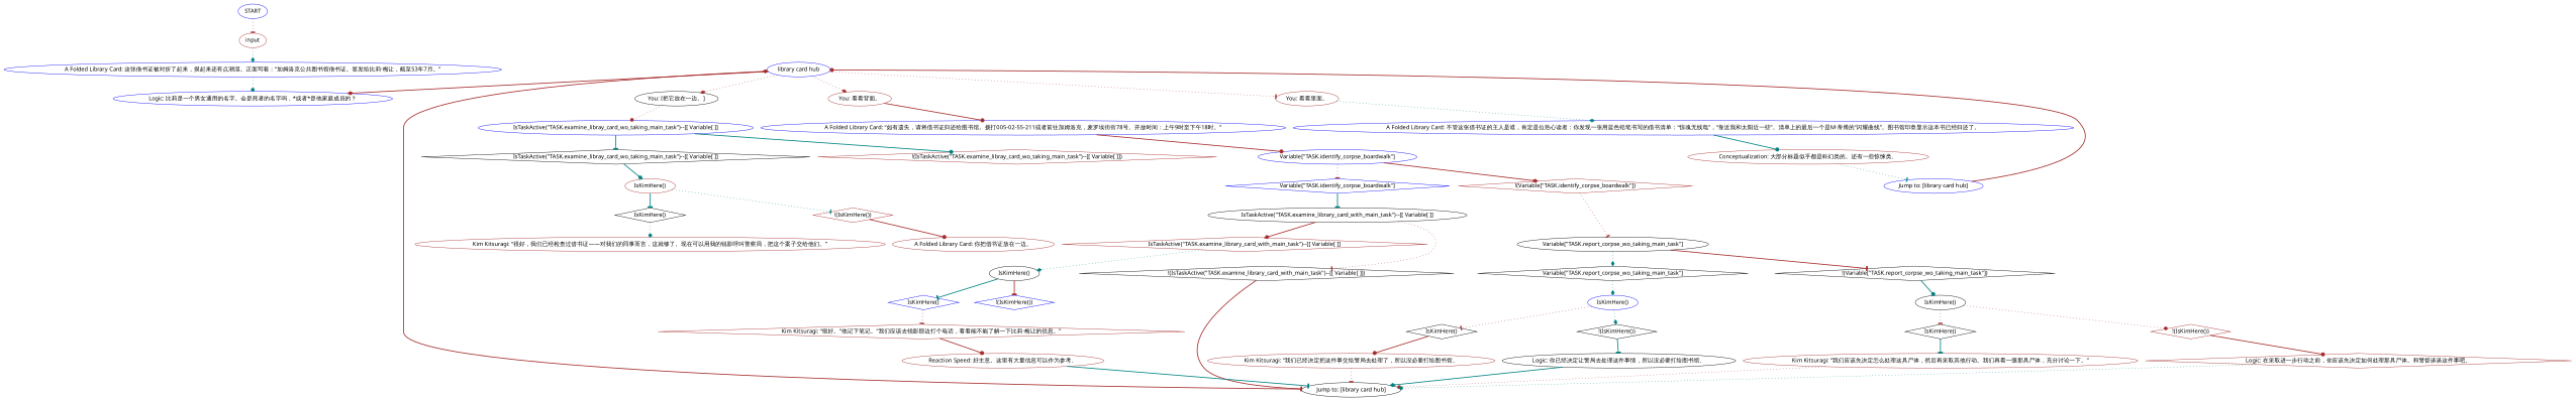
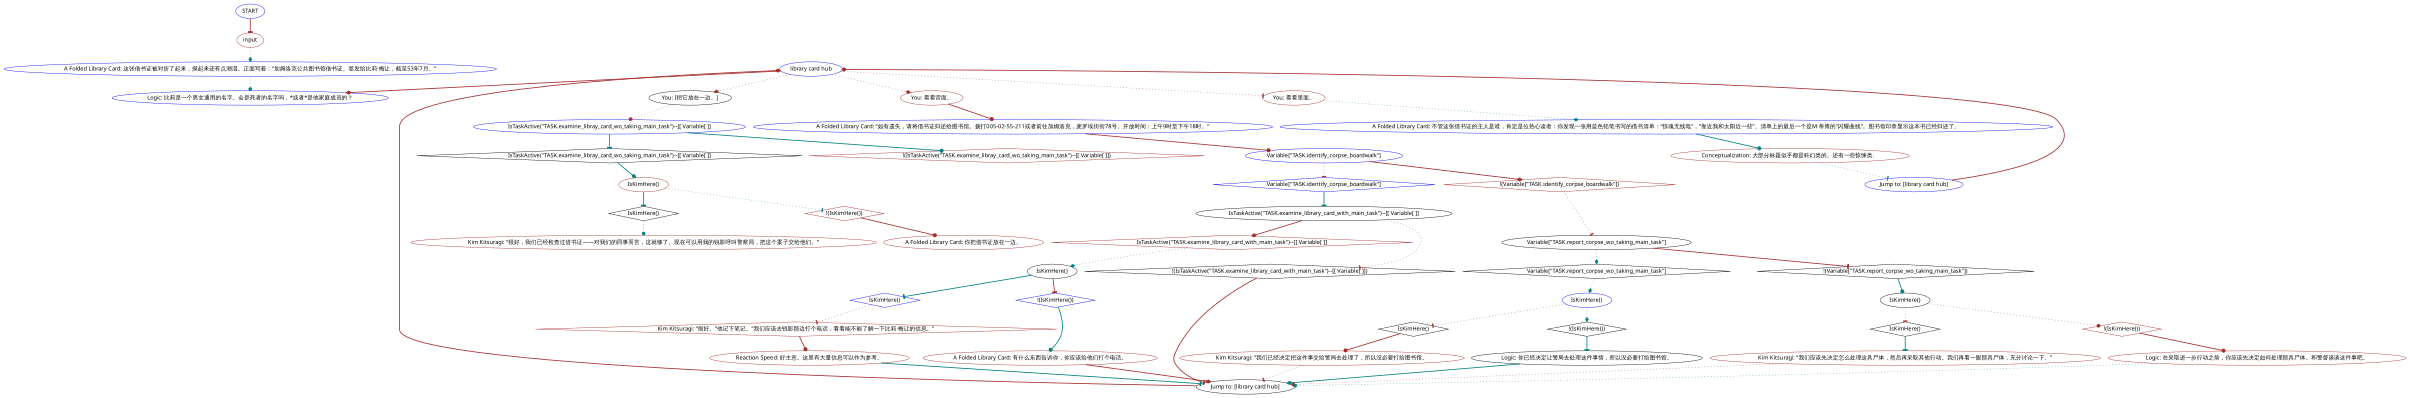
  digraph {
    fontname="Noto Sans"
    node [color=brown fontname="Noto Sans"]
    edge [arrowhead=tee color=brown fontname="Noto Sans" style=bold]
    n1 [color=blue label=START]
    n2 [label=input]
    n3 [color=blue label="A Folded Library Card: 这张借书证被对折了起来，摸起来还有点潮湿。正面写着：“加姆洛克公共图书馆借书证。签发给比莉·梅让，截至53年7月。”"]
    n4 [color=blue label="Logic: 比莉是一个男女通用的名字。会是死者的名字吗，*或者*是他家庭成员的？"]
    n5 [color=blue label="Variable[\"TASK.identify_corpse_boardwalk\"]"]
    n6 [color=blue label="Variable[\"TASK.identify_corpse_boardwalk\"]" shape=diamond]
    n7 [label="!(Variable[\"TASK.identify_corpse_boardwalk\"])" shape=diamond]
    n8 [color=black label="IsTaskActive(\"TASK.examine_library_card_with_main_task\")--[[ Variable[ ]]"]
    n9 [color=black label="Variable[\"TASK.report_corpse_wo_taking_main_task\"]"]
    n10 [label="IsTaskActive(\"TASK.examine_library_card_with_main_task\")--[[ Variable[ ]]" shape=diamond]
    n11 [color=black label="!(IsTaskActive(\"TASK.examine_library_card_with_main_task\")--[[ Variable[ ]])" shape=diamond]
    n12 [color=black label="Variable[\"TASK.report_corpse_wo_taking_main_task\"]" shape=diamond]
    n13 [color=black label="!(Variable[\"TASK.report_corpse_wo_taking_main_task\"])" shape=diamond]
    n14 [color=black label="IsKimHere()"]
    n15 [color=black label="IsKimHere()" shape=diamond]
    n16 [label="!(IsKimHere())" shape=diamond]
    n17 [label="Kim Kitsuragi: “我们应该先决定怎么处理这具尸体，然后再采取其他行动。我们再看一眼那具尸体，充分讨论一下。”"]
-   n18 [label="Logic: 在采取进一步行动之前，你应该先决定如何处理那具尸体。和警督谈谈这件事吧。" shape=diamond]
+   n18 [label="Logic: 在采取进一步行动之前，你应该先决定如何处理那具尸体。和警督谈谈这件事吧。"]
    n19 [color=black label="Jump to: [library card hub]"]
    n20 [color=blue label="library card hub"]
    n21 [color=black label="You: [把它放在一边。]"]
    n22 [label="You: 看看背面。"]
    n23 [label="You: 看看里面。"]
    n24 [color=blue label="IsTaskActive(\"TASK.examine_libray_card_wo_taking_main_task\")--[[ Variable[ ]]"]
    n25 [color=blue label="A Folded Library Card: “如有遗失，请将借书证归还给图书馆。拨打005-02-55-211或者前往加姆洛克，麦罗埃街街78号。开放时间：上午9时至下午18时。”"]
    n26 [color=blue label="A Folded Library Card: 不管这张借书证的主人是谁，肯定是位热心读者：你发现一张用蓝色铅笔书写的借书清单：“惊魂无线电”，“靠近我和太阳近一些”。清单上的最后一个是M·蒂博的“闪耀曲线”。图书馆印章显示这本书已经归还了。"]
+   n27 [label="A Folded Library Card: 有什么东西告诉你，你应该给他们打个电话。"]
    n28 [label="A Folded Library Card: 你把借书证放在一边。"]
    n29 [color=blue label="IsKimHere()"]
    n30 [color=black label="IsKimHere()" shape=diamond]
    n31 [color=black label="!(IsKimHere())" shape=diamond]
    n32 [color=black label="IsTaskActive(\"TASK.examine_libray_card_wo_taking_main_task\")--[[ Variable[ ]]" shape=diamond]
    n33 [label="!(IsTaskActive(\"TASK.examine_libray_card_wo_taking_main_task\")--[[ Variable[ ]])" shape=diamond]
    n34 [label="IsKimHere()"]
    n35 [color=black label="IsKimHere()" shape=diamond]
    n36 [label="!(IsKimHere())" shape=diamond]
    n37 [label="Conceptualization: 大部分标题似乎都是科幻类的。还有一些惊悚类。"]
    n38 [color=blue label="Jump to: [library card hub]"]
    n39 [color=black label="IsKimHere()"]
    n40 [color=blue label="IsKimHere()" shape=diamond]
    n41 [color=blue label="!(IsKimHere())" shape=diamond]
    n42 [label="Kim Kitsuragi: “很好。”他记下笔记。“我们应该去锐影那边打个电话，看看能不能了解一下比莉·梅让的信息。”" shape=diamond]
    n43 [label="Reaction Speed: 好主意。这里有大量信息可以作为参考。"]
    n44 [label="Kim Kitsuragi: “很好，我们已经检查过借书证——对我们的同事而言，这就够了。现在可以用我的锐影呼叫警察局，把这个案子交给他们。”"]
    n45 [label="Kim Kitsuragi: “我们已经决定把这件事交给警局去处理了，所以没必要打给图书馆。"]
    n46 [color=black label="Logic: 你已经决定让警局去处理这件事情，所以没必要打给图书馆。"]
-   n1 -> n2 [style=dotted]
+   n1 -> n2
    n2 -> n3 [arrowhead=diamond color=teal style=dotted]
    n3 -> n4 [arrowhead=dot color=teal style=dotted]
    n5 -> n6 [style=dotted]
    n5 -> n7 [arrowhead=diamond]
    n6 -> n8 [color=teal]
    n7 -> n9 [style=dotted]
    n8 -> n10 [arrowhead=diamond]
    n8 -> n11 [style=dotted]
    n9 -> n12 [arrowhead=diamond color=teal style=dotted]
    n9 -> n13
    n10 -> n39 [arrowhead=diamond color=teal style=dotted]
    n11 -> n19
    n12 -> n29 [arrowhead=diamond color=teal style=dotted]
    n13 -> n14 [arrowhead=dot color=teal]
    n14 -> n15 [style=dotted]
    n14 -> n16 [arrowhead=dot style=dotted]
    n15 -> n17 [color=teal]
    n16 -> n18 [arrowhead=dot]
    n17 -> n19 [arrowhead=dot style=dotted]
    n18 -> n19 [arrowhead=dot color=teal style=dotted]
    n19 -> n20 [arrowhead=diamond]
    n20 -> n4 [arrowhead=diamond]
    n20 -> n21 [arrowhead=diamond style=dotted]
    n20 -> n22 [arrowhead=diamond style=dotted]
    n20 -> n23 [style=dotted]
    n21 -> n24 [arrowhead=dot style=dotted]
    n22 -> n25 [arrowhead=dot]
    n23 -> n26 [arrowhead=diamond color=teal style=dotted]
    n24 -> n32 [color=teal]
    n24 -> n33 [arrowhead=dot color=teal]
    n25 -> n5 [arrowhead=dot]
    n26 -> n37 [arrowhead=dot color=teal]
+   n27 -> n19 [arrowhead=diamond]
    n29 -> n30 [style=dotted]
    n29 -> n31 [arrowhead=diamond color=teal style=dotted]
    n30 -> n45 [arrowhead=dot]
    n31 -> n46 [color=teal]
    n32 -> n34 [arrowhead=diamond color=teal]
    n34 -> n35 [color=teal]
    n34 -> n36 [color=teal style=dotted]
    n35 -> n44 [arrowhead=dot color=teal style=dotted]
    n36 -> n28 [arrowhead=dot]
    n37 -> n38 [color=teal style=dotted]
    n38 -> n20 [arrowhead=dot]
    n39 -> n40 [color=teal]
    n39 -> n41
    n40 -> n42 [style=dotted]
+   n41 -> n27 [arrowhead=dot color=teal]
    n42 -> n43 [arrowhead=dot]
    n43 -> n19 [color=teal]
    n45 -> n19 [style=dotted]
    n46 -> n19 [arrowhead=diamond color=teal]
  }
